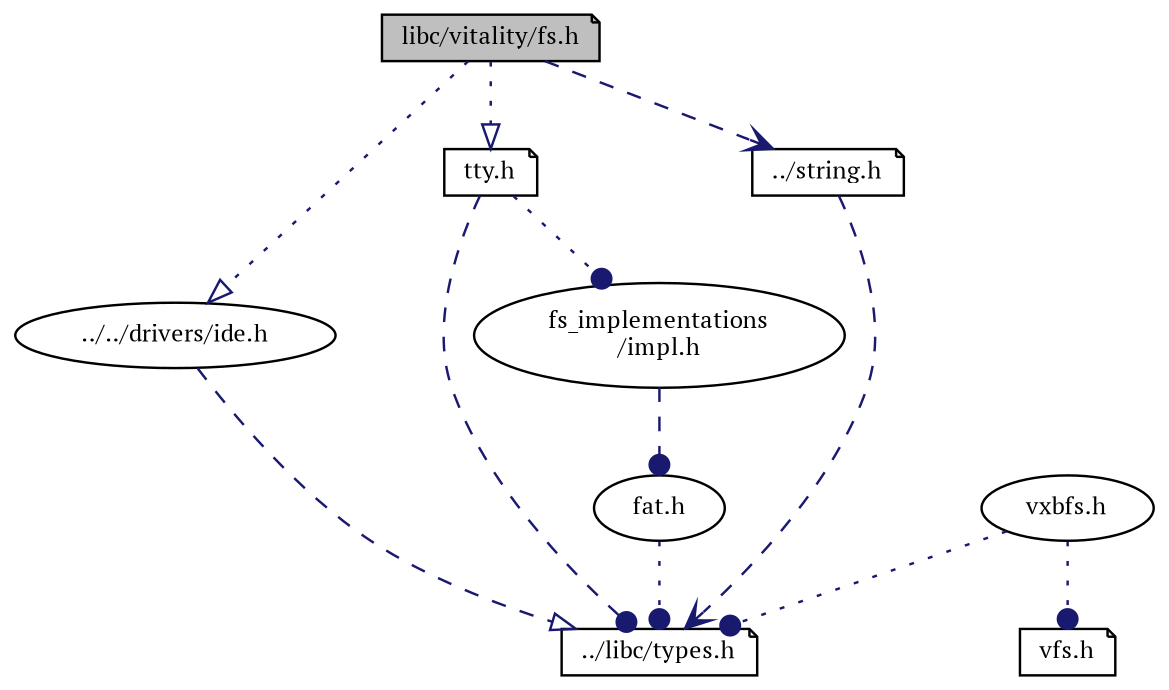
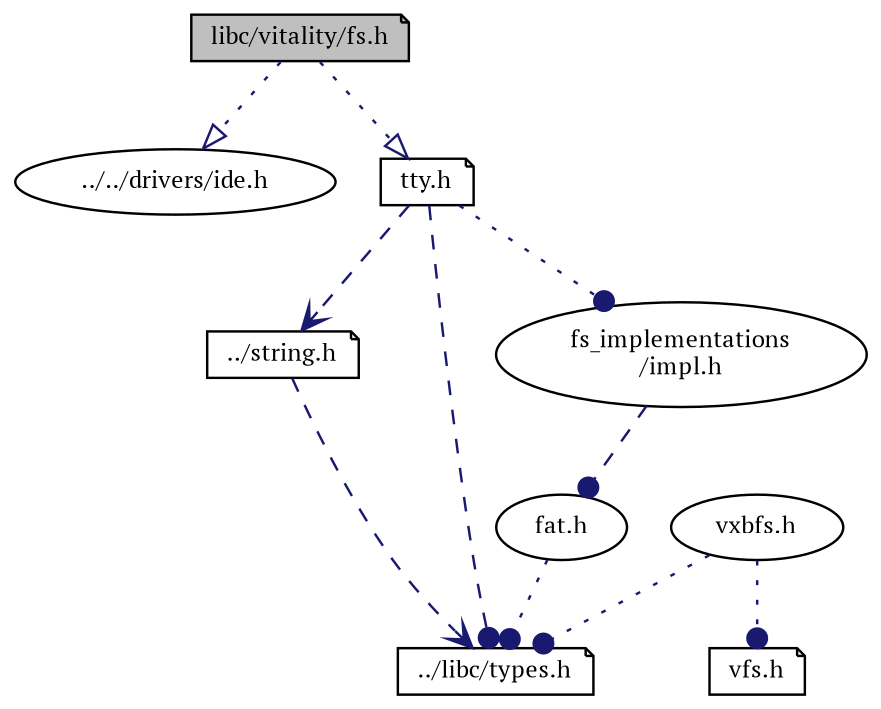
  digraph {
    fontname="PT Serif"
    node [color=black fillcolor=white fontname="PT Serif" fontsize=10 shape=note style=filled]
    edge [arrowhead=dot color=midnightblue fontname="PT Serif" fontsize=10 labelfontname=Helvetica labelfontsize=10 style=dotted]
    n1 [fillcolor=grey75 fontcolor=black height=0.2 label="libc/vitality/fs.h" width=0.4]
    n2 [height=0.2 label="../../drivers/ide.h" shape=ellipse width=0.4]
    n3 [height=0.2 label="tty.h" width=0.4]
    n4 [height=0.2 label="../string.h" width=0.4]
    n5 [height=0.2 label="../libc/types.h" width=0.4]
    n6 [height=0.2 label="fs_implementations\l/impl.h" shape=ellipse width=0.4]
    n7 [height=0.2 label="vxbfs.h" shape=ellipse width=0.4]
    n8 [height=0.2 label="vfs.h" width=0.4]
    n9 [height=0.2 label="fat.h" shape=ellipse width=0.4]
    n1 -> n2 [arrowhead=onormal]
    n1 -> n3 [arrowhead=onormal]
-   n1 -> n4 [arrowhead=vee style=dashed]
-   n2 -> n5 [arrowhead=onormal style=dashed]
+   n3 -> n4 [arrowhead=vee style=dashed]
    n3 -> n5 [style=dashed]
    n3 -> n6
    n4 -> n5 [arrowhead=vee style=dashed]
    n6 -> n9 [style=dashed]
    n7 -> n5
    n7 -> n8
    n9 -> n5
  }
